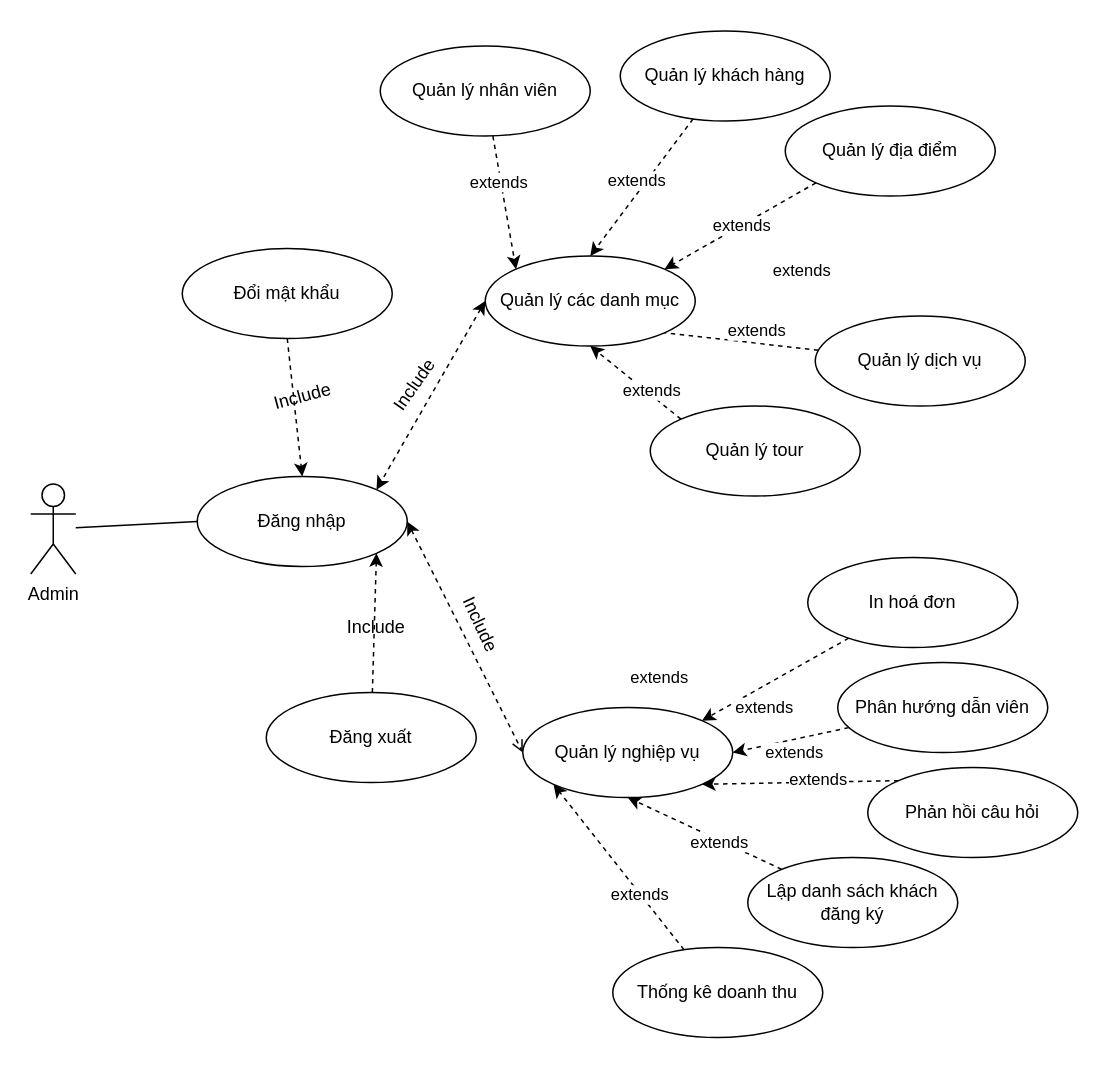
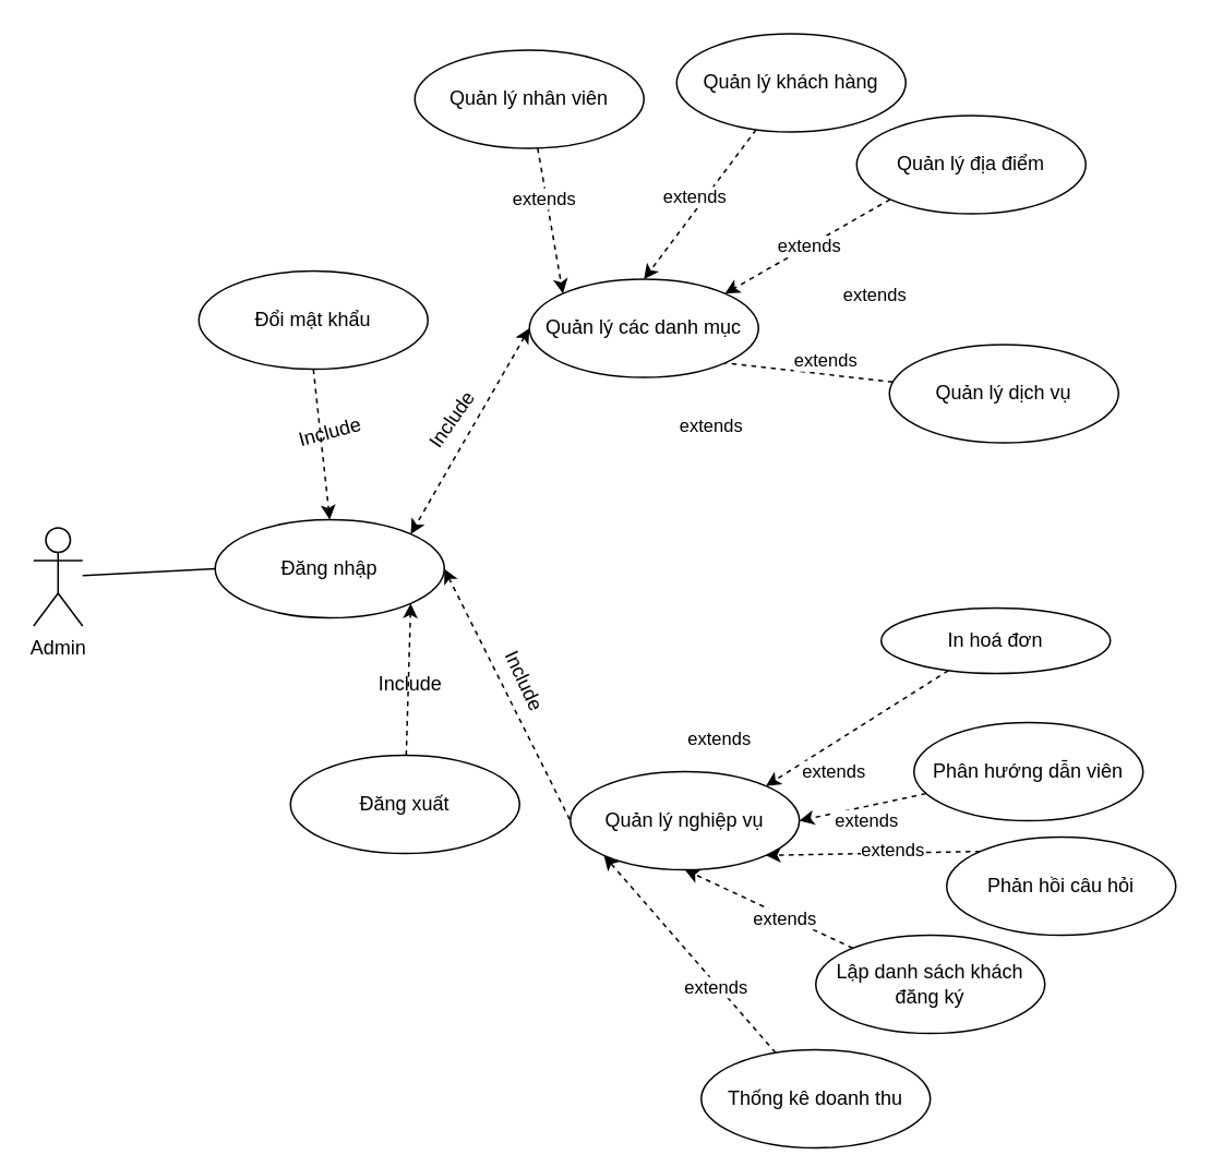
  <mxCell id="0" />
  <mxCell id="1" parent="0" />
- <mxCell id="2" style="edgeStyle=none;rounded=0;orthogonalLoop=1;jettySize=auto;html=1;entryX=0;entryY=0.5;entryDx=0;entryDy=0;endArrow=open;endFill=0;exitX=1;exitY=0.5;exitDx=0;exitDy=0;startArrow=classic;startFill=1;dashed=1;" parent="1" source="27" target="7" edge="1"><mxGeometry relative="1" as="geometry"><mxPoint x="276" y="317" as="sourcePoint" /></mxGeometry></mxCell>
+ <mxCell id="2" style="edgeStyle=none;rounded=0;orthogonalLoop=1;jettySize=auto;html=1;entryX=0;entryY=0.5;entryDx=0;entryDy=0;endArrow=none;endFill=0;exitX=1;exitY=0.5;exitDx=0;exitDy=0;startArrow=classic;startFill=1;dashed=1;" parent="1" source="27" target="7" edge="1"><mxGeometry relative="1" as="geometry"><mxPoint x="276" y="317" as="sourcePoint" /></mxGeometry></mxCell>
  <mxCell id="3" style="edgeStyle=none;rounded=0;orthogonalLoop=1;jettySize=auto;html=1;entryX=0;entryY=0.5;entryDx=0;entryDy=0;endArrow=none;endFill=0;" parent="1" source="4" target="27" edge="1"><mxGeometry relative="1" as="geometry"><mxPoint x="-68" y="407" as="targetPoint" /></mxGeometry></mxCell>
  <mxCell id="4" value="Admin" style="shape=umlActor;verticalLabelPosition=bottom;verticalAlign=top;html=1;outlineConnect=0;" parent="1" vertex="1"><mxGeometry x="20" y="322" width="30" height="60" as="geometry" /></mxCell>
  <mxCell id="5" style="edgeStyle=none;rounded=0;orthogonalLoop=1;jettySize=auto;html=1;exitX=0;exitY=0.5;exitDx=0;exitDy=0;entryX=1;entryY=0;entryDx=0;entryDy=0;dashed=1;startArrow=classic;startFill=1;" parent="1" source="6" target="27" edge="1"><mxGeometry relative="1" as="geometry" /></mxCell>
  <mxCell id="6" value="Quản lý các danh mục" style="ellipse;whiteSpace=wrap;html=1;" parent="1" vertex="1"><mxGeometry x="323" y="170" width="140" height="60" as="geometry" /></mxCell>
  <mxCell id="7" value="Quản lý nghiệp vụ" style="ellipse;whiteSpace=wrap;html=1;" parent="1" vertex="1"><mxGeometry x="348" y="471" width="140" height="60" as="geometry" /></mxCell>
  <mxCell id="8" style="edgeStyle=none;rounded=0;orthogonalLoop=1;jettySize=auto;html=1;entryX=0;entryY=0;entryDx=0;entryDy=0;dashed=1;" parent="1" source="10" target="6" edge="1"><mxGeometry relative="1" as="geometry" /></mxCell>
  <mxCell id="9" value="extends" style="edgeLabel;html=1;align=center;verticalAlign=middle;resizable=0;points=[];" parent="8" vertex="1" connectable="0"><mxGeometry x="-0.31" y="-2" relative="1" as="geometry"><mxPoint as="offset" /></mxGeometry></mxCell>
  <mxCell id="10" value="Quản lý nhân viên" style="ellipse;whiteSpace=wrap;html=1;" parent="1" vertex="1"><mxGeometry x="253" y="30" width="140" height="60" as="geometry" /></mxCell>
  <mxCell id="11" style="edgeStyle=none;rounded=0;orthogonalLoop=1;jettySize=auto;html=1;entryX=0.5;entryY=0;entryDx=0;entryDy=0;dashed=1;" parent="1" source="12" target="6" edge="1"><mxGeometry relative="1" as="geometry" /></mxCell>
  <mxCell id="12" value="Quản lý khách hàng" style="ellipse;whiteSpace=wrap;html=1;" parent="1" vertex="1"><mxGeometry x="413" y="20" width="140" height="60" as="geometry" /></mxCell>
  <mxCell id="13" style="edgeStyle=none;rounded=0;orthogonalLoop=1;jettySize=auto;html=1;exitX=0;exitY=1;exitDx=0;exitDy=0;entryX=1;entryY=0;entryDx=0;entryDy=0;dashed=1;" parent="1" source="14" target="6" edge="1"><mxGeometry relative="1" as="geometry" /></mxCell>
  <mxCell id="14" value="Quản lý địa điểm" style="ellipse;whiteSpace=wrap;html=1;" parent="1" vertex="1"><mxGeometry x="523" y="70" width="140" height="60" as="geometry" /></mxCell>
  <mxCell id="15" style="edgeStyle=none;rounded=0;orthogonalLoop=1;jettySize=auto;html=1;entryX=1;entryY=1;entryDx=0;entryDy=0;dashed=1;endArrow=none;" parent="1" source="16" target="6" edge="1"><mxGeometry relative="1" as="geometry" /></mxCell>
  <mxCell id="16" value="Quản lý dịch vụ" style="ellipse;whiteSpace=wrap;html=1;" parent="1" vertex="1"><mxGeometry x="543" y="210" width="140" height="60" as="geometry" /></mxCell>
- <mxCell id="17" style="edgeStyle=none;rounded=0;orthogonalLoop=1;jettySize=auto;html=1;exitX=0;exitY=0;exitDx=0;exitDy=0;entryX=0.5;entryY=1;entryDx=0;entryDy=0;dashed=1;" parent="1" source="18" target="6" edge="1"><mxGeometry relative="1" as="geometry" /></mxCell>
- <mxCell id="18" value="Quản lý tour" style="ellipse;whiteSpace=wrap;html=1;" parent="1" vertex="1"><mxGeometry x="433" width="140" height="60" as="geometry" y="270" /></mxCell>
  <mxCell id="19" style="edgeStyle=none;rounded=0;orthogonalLoop=1;jettySize=auto;html=1;entryX=1;entryY=0;entryDx=0;entryDy=0;dashed=1;" parent="1" source="20" target="7" edge="1"><mxGeometry relative="1" as="geometry" /></mxCell>
- <mxCell id="20" value="In hoá đơn" style="ellipse;whiteSpace=wrap;html=1;" parent="1" vertex="1"><mxGeometry x="538" y="371" width="140" height="60" as="geometry" /></mxCell>
+ <mxCell id="20" value="In hoá đơn" style="ellipse;whiteSpace=wrap;html=1;" parent="1" vertex="1"><mxGeometry x="538" y="371" width="140" height="40" as="geometry" /></mxCell>
  <mxCell id="21" style="edgeStyle=none;rounded=0;orthogonalLoop=1;jettySize=auto;html=1;entryX=1;entryY=0.5;entryDx=0;entryDy=0;dashed=1;" parent="1" source="22" target="7" edge="1"><mxGeometry relative="1" as="geometry" /></mxCell>
  <mxCell id="22" value="Phân hướng dẫn viên" style="ellipse;whiteSpace=wrap;html=1;" parent="1" vertex="1"><mxGeometry x="558" y="441" width="140" height="60" as="geometry" /></mxCell>
  <mxCell id="23" style="edgeStyle=none;rounded=0;orthogonalLoop=1;jettySize=auto;html=1;exitX=0;exitY=0;exitDx=0;exitDy=0;entryX=1;entryY=1;entryDx=0;entryDy=0;dashed=1;" parent="1" source="24" target="7" edge="1"><mxGeometry relative="1" as="geometry" /></mxCell>
  <mxCell id="24" value="Phản hồi câu hỏi" style="ellipse;whiteSpace=wrap;html=1;" parent="1" vertex="1"><mxGeometry x="578" y="511" width="140" height="60" as="geometry" /></mxCell>
  <mxCell id="25" style="edgeStyle=none;rounded=0;orthogonalLoop=1;jettySize=auto;html=1;entryX=0.5;entryY=1;entryDx=0;entryDy=0;dashed=1;" parent="1" source="26" target="7" edge="1"><mxGeometry relative="1" as="geometry" /></mxCell>
  <mxCell id="26" value="Lập danh sách khách đăng ký" style="ellipse;whiteSpace=wrap;html=1;" parent="1" vertex="1"><mxGeometry x="498" y="571" width="140" height="60" as="geometry" /></mxCell>
  <mxCell id="27" value="Đăng nhập" style="ellipse;whiteSpace=wrap;html=1;" parent="1" vertex="1"><mxGeometry x="131" y="317" width="140" height="60" as="geometry" /></mxCell>
  <mxCell id="28" style="edgeStyle=none;rounded=0;orthogonalLoop=1;jettySize=auto;html=1;dashed=1;entryX=1;entryY=1;entryDx=0;entryDy=0;" parent="1" source="29" target="27" edge="1"><mxGeometry relative="1" as="geometry"><mxPoint x="112" y="434" as="targetPoint" /></mxGeometry></mxCell>
  <mxCell id="29" value="Đăng xuất" style="ellipse;whiteSpace=wrap;html=1;" parent="1" vertex="1"><mxGeometry x="177" y="461" width="140" height="60" as="geometry" /></mxCell>
  <mxCell id="30" style="edgeStyle=none;rounded=0;orthogonalLoop=1;jettySize=auto;html=1;exitX=0.5;exitY=1;exitDx=0;exitDy=0;dashed=1;entryX=0.5;entryY=0;entryDx=0;entryDy=0;" parent="1" source="31" target="27" edge="1"><mxGeometry relative="1" as="geometry"><mxPoint x="75" y="459" as="targetPoint" /></mxGeometry></mxCell>
  <mxCell id="31" value="Đổi mật khẩu" style="ellipse;whiteSpace=wrap;html=1;" parent="1" vertex="1"><mxGeometry x="121" y="165" width="140" height="60" as="geometry" /></mxCell>
  <mxCell id="32" value="extends" style="edgeLabel;html=1;align=center;verticalAlign=middle;resizable=0;points=[];" parent="1" vertex="1" connectable="0"><mxGeometry x="423.005" y="119.996" as="geometry" /></mxCell>
  <mxCell id="33" value="extends" style="edgeLabel;html=1;align=center;verticalAlign=middle;resizable=0;points=[];" parent="1" vertex="1" connectable="0"><mxGeometry x="493.005" y="149.996" as="geometry" /></mxCell>
  <mxCell id="34" value="extends" style="edgeLabel;html=1;align=center;verticalAlign=middle;resizable=0;points=[];" parent="1" vertex="1" connectable="0"><mxGeometry x="533.005" y="179.996" as="geometry" /></mxCell>
  <mxCell id="35" value="extends" style="edgeLabel;html=1;align=center;verticalAlign=middle;resizable=0;points=[];" parent="1" vertex="1" connectable="0"><mxGeometry x="503.005" y="219.996" as="geometry" /></mxCell>
  <mxCell id="36" value="extends" style="edgeLabel;html=1;align=center;verticalAlign=middle;resizable=0;points=[];" parent="1" vertex="1" connectable="0"><mxGeometry x="433.005" y="259.996" as="geometry" /></mxCell>
  <mxCell id="37" value="extends" style="edgeLabel;html=1;align=center;verticalAlign=middle;resizable=0;points=[];" parent="1" vertex="1" connectable="0"><mxGeometry x="438.005" y="450.996" as="geometry" /></mxCell>
  <mxCell id="38" value="extends" style="edgeLabel;html=1;align=center;verticalAlign=middle;resizable=0;points=[];" parent="1" vertex="1" connectable="0"><mxGeometry x="508.005" y="470.996" as="geometry" /></mxCell>
  <mxCell id="39" value="extends" style="edgeLabel;html=1;align=center;verticalAlign=middle;resizable=0;points=[];" parent="1" vertex="1" connectable="0"><mxGeometry x="528.005" y="500.996" as="geometry" /></mxCell>
  <mxCell id="40" value="extends" style="edgeLabel;html=1;align=center;verticalAlign=middle;resizable=0;points=[];" parent="1" vertex="1" connectable="0"><mxGeometry x="548.005" y="520.996" as="geometry"><mxPoint x="-4" y="-2" as="offset" /></mxGeometry></mxCell>
  <mxCell id="41" value="extends" style="edgeLabel;html=1;align=center;verticalAlign=middle;resizable=0;points=[];" parent="1" vertex="1" connectable="0"><mxGeometry x="478.005" y="560.996" as="geometry" /></mxCell>
  <mxCell id="42" style="rounded=0;orthogonalLoop=1;jettySize=auto;html=1;entryX=0;entryY=1;entryDx=0;entryDy=0;dashed=1;" parent="1" source="44" target="7" edge="1"><mxGeometry relative="1" as="geometry" /></mxCell>
  <mxCell id="43" value="extends" style="edgeLabel;html=1;align=center;verticalAlign=middle;resizable=0;points=[];" parent="42" vertex="1" connectable="0"><mxGeometry x="-0.314" y="1" relative="1" as="geometry"><mxPoint as="offset" /></mxGeometry></mxCell>
- <mxCell id="44" value="Thống kê doanh thu" style="ellipse;whiteSpace=wrap;html=1;" parent="1" vertex="1"><mxGeometry x="408" y="631" width="140" height="60" as="geometry" /></mxCell>
+ <mxCell id="44" value="Thống kê doanh thu" style="ellipse;whiteSpace=wrap;html=1;" parent="1" vertex="1"><mxGeometry x="428" y="641" width="140" height="60" as="geometry" /></mxCell>
  <mxCell id="45" value="Include" style="text;html=1;align=center;verticalAlign=middle;resizable=0;points=[];autosize=1;strokeColor=none;fillColor=none;rotation=-55;" parent="1" vertex="1"><mxGeometry x="247" y="244" width="57" height="26" as="geometry" /></mxCell>
  <mxCell id="46" value="Include" style="text;html=1;align=center;verticalAlign=middle;resizable=0;points=[];autosize=1;strokeColor=none;fillColor=none;rotation=65;" parent="1" vertex="1"><mxGeometry x="291" y="402" width="57" height="26" as="geometry" /></mxCell>
  <mxCell id="47" value="Include" style="text;html=1;align=center;verticalAlign=middle;resizable=0;points=[];autosize=1;strokeColor=none;fillColor=none;rotation=-15;" vertex="1" parent="1"><mxGeometry x="172.5" y="251" width="57" height="26" as="geometry" /></mxCell>
  <mxCell id="48" value="Include" style="text;html=1;align=center;verticalAlign=middle;resizable=0;points=[];autosize=1;strokeColor=none;fillColor=none;rotation=0;" vertex="1" parent="1"><mxGeometry x="221" y="405" width="57" height="26" as="geometry" /></mxCell>
